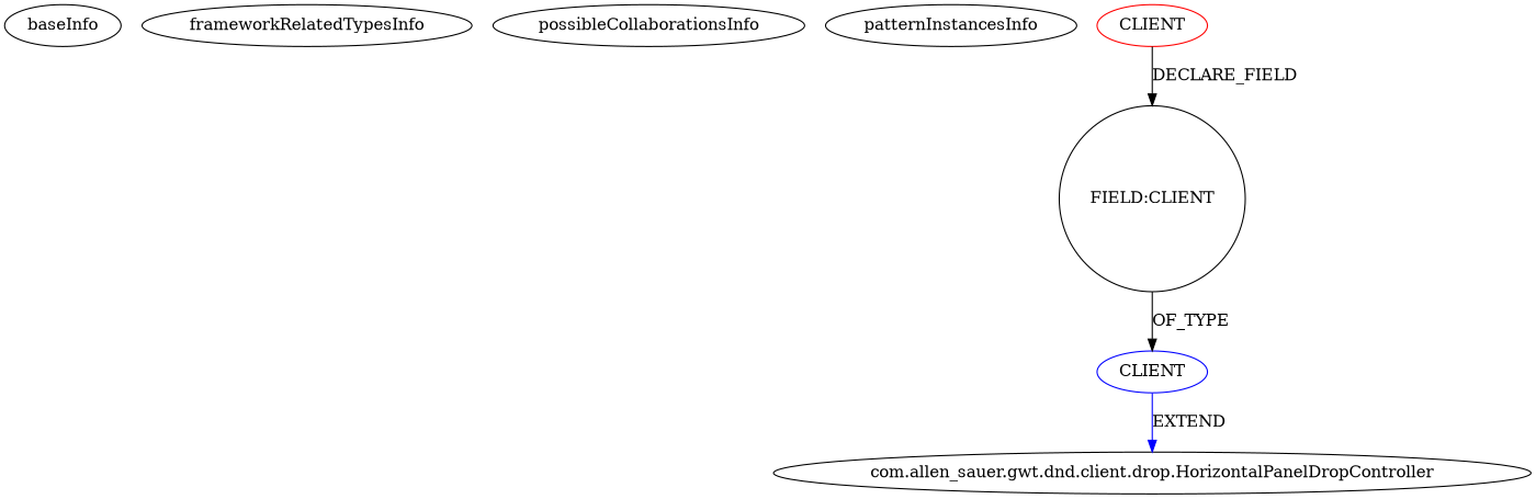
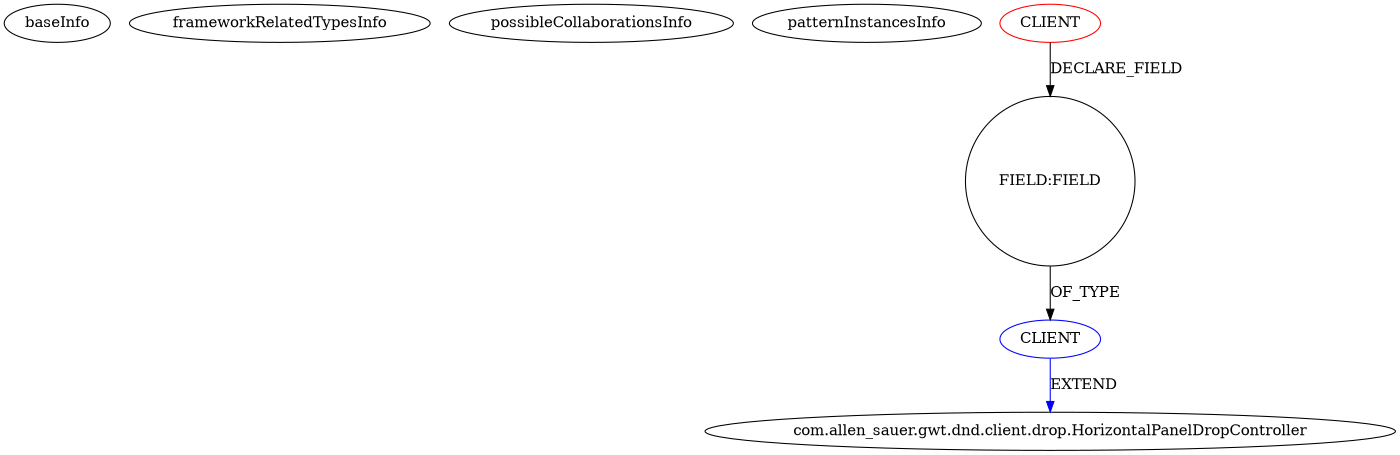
  digraph {
    baseInfo [category=pattern graphId=1732 isAnonymous=false possibleRelation=false]
    frameworkRelatedTypesInfo
    possibleCollaborationsInfo
    patternInstancesInfo [0="aramk-mechanix~/aramk-mechanix/mechanix-master/src/au/edu/unimelb/csse/smd/mechanix/client/view/GameController.java~GameController~729" 1="aramk-mechanix~/aramk-mechanix/mechanix-master/src/au/edu/unimelb/csse/smd/mechanix/client/view/BenchDropController.java~BenchDropController~728"]
    n5 [isFrameworkType=false label="com.allen_sauer.gwt.dnd.client.drop.HorizontalPanelDropController" vertexType=FRAMEWORK_CLASS_TYPE]
    n6 [color=blue isFrameworkType=false label=CLIENT vertexType=REFERENCE_CLIENT_CLASS_DECLARATION]
-   n7 [isFrameworkType=false label="FIELD:CLIENT" shape=circle vertexType=FIELD_DECLARATION]
+   n7 [isFrameworkType=false label="FIELD:FIELD" shape=circle vertexType=FIELD_DECLARATION]
    n8 [color=red isFrameworkType=false label=CLIENT vertexType=ROOT_CLIENT_CLASS_DECLARATION]
    n6 -> n5 [color=blue label=EXTEND]
    n7 -> n6 [label=OF_TYPE]
    n8 -> n7 [label=DECLARE_FIELD]
  }
